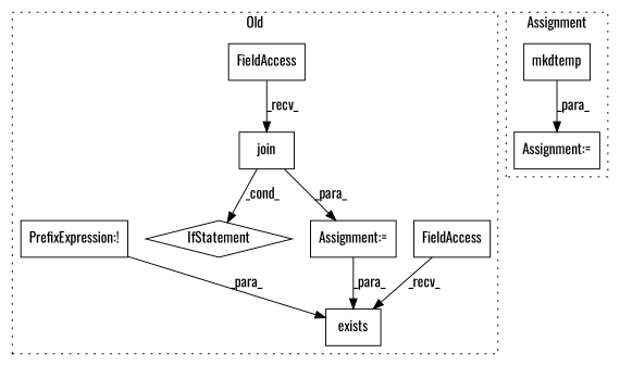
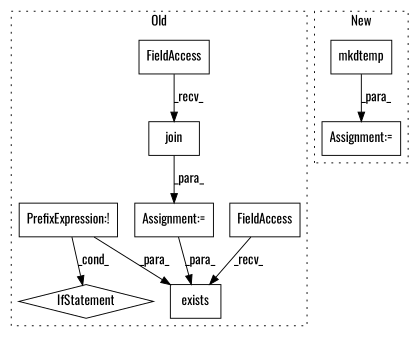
  digraph {
    fontname=Oswald
    node [a=32 fontname=Oswald l=1 shape=box]
    edge [fontname=Oswald]
    n1 [l="7,1" label=exists s="463,477"]
    n2 [a=22 l=7 label=FieldAccess s=455]
    n3 [a=25 l="4,2" label=IfStatement s="450,478" shape=diamond]
    n4 [l="5,1" label=join s="247,273"]
    n5 [a=22 l=7 label=FieldAccess s=239]
    n6 [a=38 label="PrefixExpression:!" s=454]
    n7 [a=7 label="Assignment:=" s=238]
    n8 [l=9 label=mkdtemp s=330]
    n9 [a=7 label="Assignment:=" s=320]
    subgraph cluster_1 {
      label=Old
      style=dotted
      n1
      n2
      n3
      n4
      n5
      n6
      n7
    }
    subgraph cluster_2 {
-     label=Assignment
+     label=New
      style=dotted
      n8
      n9
    }
    n2 -> n1 [label=_recv_]
    n4 -> n7 [label=_para_]
    n5 -> n4 [label=_recv_]
    n6 -> n1 [label=_para_]
-   n4 -> n3 [label=_cond_]
+   n6 -> n3 [label=_cond_]
    n7 -> n1 [label=_para_]
    n8 -> n9 [label=_para_]
  }
